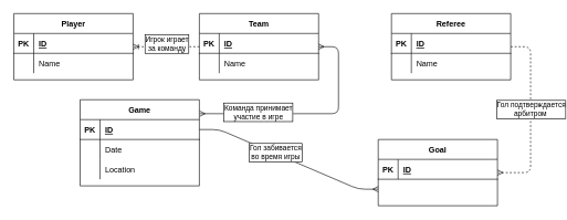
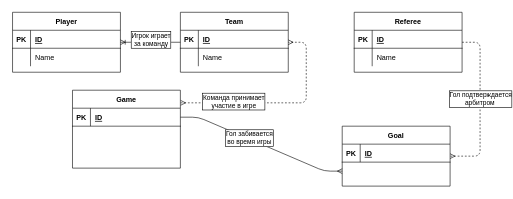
  <mxCell id="0" />
  <mxCell id="1" parent="0" />
  <mxCell id="2" value="Player" style="shape=table;startSize=30;container=1;collapsible=1;childLayout=tableLayout;fixedRows=1;rowLines=0;fontStyle=1;align=center;resizeLast=1;" parent="1" vertex="1"><mxGeometry x="20" y="20" width="180" height="100" as="geometry" /></mxCell>
  <mxCell id="3" value="" style="shape=partialRectangle;collapsible=0;dropTarget=0;pointerEvents=0;fillColor=none;top=0;left=0;bottom=1;right=0;points=[[0,0.5],[1,0.5]];portConstraint=eastwest;" parent="2" vertex="1"><mxGeometry y="30" width="180" height="30" as="geometry" /></mxCell>
  <mxCell id="4" value="PK" style="shape=partialRectangle;connectable=0;fillColor=none;top=0;left=0;bottom=0;right=0;fontStyle=1;overflow=hidden;" parent="3" vertex="1"><mxGeometry width="30" height="30" as="geometry" /></mxCell>
  <mxCell id="5" value="ID" style="shape=partialRectangle;connectable=0;fillColor=none;top=0;left=0;bottom=0;right=0;align=left;spacingLeft=6;fontStyle=5;overflow=hidden;" parent="3" vertex="1"><mxGeometry x="30" width="150" height="30" as="geometry" /></mxCell>
  <mxCell id="6" value="" style="shape=partialRectangle;collapsible=0;dropTarget=0;pointerEvents=0;fillColor=none;top=0;left=0;bottom=0;right=0;points=[[0,0.5],[1,0.5]];portConstraint=eastwest;" parent="2" vertex="1"><mxGeometry y="60" width="180" height="30" as="geometry" /></mxCell>
  <mxCell id="7" value="" style="shape=partialRectangle;connectable=0;fillColor=none;top=0;left=0;bottom=0;right=0;editable=1;overflow=hidden;" parent="6" vertex="1"><mxGeometry width="30" height="30" as="geometry" /></mxCell>
  <mxCell id="8" value="Name" style="shape=partialRectangle;connectable=0;fillColor=none;top=0;left=0;bottom=0;right=0;align=left;spacingLeft=6;overflow=hidden;" parent="6" vertex="1"><mxGeometry x="30" width="150" height="30" as="geometry" /></mxCell>
  <mxCell id="9" value="Team" style="shape=table;startSize=30;container=1;collapsible=1;childLayout=tableLayout;fixedRows=1;rowLines=0;fontStyle=1;align=center;resizeLast=1;" parent="1" vertex="1"><mxGeometry x="300" y="20" width="180" height="100" as="geometry" /></mxCell>
  <mxCell id="10" value="" style="shape=partialRectangle;collapsible=0;dropTarget=0;pointerEvents=0;fillColor=none;top=0;left=0;bottom=1;right=0;points=[[0,0.5],[1,0.5]];portConstraint=eastwest;" parent="9" vertex="1"><mxGeometry y="30" width="180" height="30" as="geometry" /></mxCell>
  <mxCell id="11" value="PK" style="shape=partialRectangle;connectable=0;fillColor=none;top=0;left=0;bottom=0;right=0;fontStyle=1;overflow=hidden;" parent="10" vertex="1"><mxGeometry width="30" height="30" as="geometry" /></mxCell>
  <mxCell id="12" value="ID" style="shape=partialRectangle;connectable=0;fillColor=none;top=0;left=0;bottom=0;right=0;align=left;spacingLeft=6;fontStyle=5;overflow=hidden;" parent="10" vertex="1"><mxGeometry x="30" width="150" height="30" as="geometry" /></mxCell>
  <mxCell id="13" value="" style="shape=partialRectangle;collapsible=0;dropTarget=0;pointerEvents=0;fillColor=none;top=0;left=0;bottom=0;right=0;points=[[0,0.5],[1,0.5]];portConstraint=eastwest;" parent="9" vertex="1"><mxGeometry y="60" width="180" height="30" as="geometry" /></mxCell>
  <mxCell id="14" value="" style="shape=partialRectangle;connectable=0;fillColor=none;top=0;left=0;bottom=0;right=0;editable=1;overflow=hidden;" parent="13" vertex="1"><mxGeometry width="30" height="30" as="geometry" /></mxCell>
  <mxCell id="15" value="Name" style="shape=partialRectangle;connectable=0;fillColor=none;top=0;left=0;bottom=0;right=0;align=left;spacingLeft=6;overflow=hidden;" parent="13" vertex="1"><mxGeometry x="30" width="150" height="30" as="geometry" /></mxCell>
  <mxCell id="16" value="Game" style="shape=table;startSize=30;container=1;collapsible=1;childLayout=tableLayout;fixedRows=1;rowLines=0;fontStyle=1;align=center;resizeLast=1;" parent="1" vertex="1"><mxGeometry x="120" y="150" width="180" height="130" as="geometry" /></mxCell>
  <mxCell id="17" value="" style="shape=partialRectangle;collapsible=0;dropTarget=0;pointerEvents=0;fillColor=none;top=0;left=0;bottom=1;right=0;points=[[0,0.5],[1,0.5]];portConstraint=eastwest;" parent="16" vertex="1"><mxGeometry y="30" width="180" height="30" as="geometry" /></mxCell>
  <mxCell id="18" value="PK" style="shape=partialRectangle;connectable=0;fillColor=none;top=0;left=0;bottom=0;right=0;fontStyle=1;overflow=hidden;" parent="17" vertex="1"><mxGeometry width="30" height="30" as="geometry" /></mxCell>
  <mxCell id="19" value="ID" style="shape=partialRectangle;connectable=0;fillColor=none;top=0;left=0;bottom=0;right=0;align=left;spacingLeft=6;fontStyle=5;overflow=hidden;" parent="17" vertex="1"><mxGeometry x="30" width="150" height="30" as="geometry" /></mxCell>
  <mxCell id="20" value="" style="shape=partialRectangle;collapsible=0;dropTarget=0;pointerEvents=0;fillColor=none;top=0;left=0;bottom=0;right=0;points=[[0,0.5],[1,0.5]];portConstraint=eastwest;" parent="16" vertex="1"><mxGeometry y="60" width="180" height="30" as="geometry" /></mxCell>
  <mxCell id="21" value="" style="shape=partialRectangle;connectable=0;fillColor=none;top=0;left=0;bottom=0;right=0;editable=1;overflow=hidden;" parent="20" vertex="1"><mxGeometry width="30" height="30" as="geometry" /></mxCell>
- <mxCell id="22" value="Date" style="shape=partialRectangle;connectable=0;fillColor=none;top=0;left=0;bottom=0;right=0;align=left;spacingLeft=6;overflow=hidden;" parent="20" vertex="1"><mxGeometry x="30" width="150" height="30" as="geometry" /></mxCell>
  <mxCell id="23" value="" style="shape=partialRectangle;collapsible=0;dropTarget=0;pointerEvents=0;fillColor=none;top=0;left=0;bottom=0;right=0;points=[[0,0.5],[1,0.5]];portConstraint=eastwest;" vertex="1" parent="16"><mxGeometry y="90" width="180" height="30" as="geometry" /></mxCell>
  <mxCell id="24" value="" style="shape=partialRectangle;connectable=0;fillColor=none;top=0;left=0;bottom=0;right=0;editable=1;overflow=hidden;" vertex="1" parent="23"><mxGeometry width="30" height="30" as="geometry" /></mxCell>
- <mxCell id="25" value="Location" style="shape=partialRectangle;connectable=0;fillColor=none;top=0;left=0;bottom=0;right=0;align=left;spacingLeft=6;overflow=hidden;" vertex="1" parent="23"><mxGeometry x="30" width="150" height="30" as="geometry" /></mxCell>
- <mxCell id="26" value="" style="edgeStyle=entityRelationEdgeStyle;fontSize=12;html=1;endArrow=ERmany;startArrow=ERmany;exitX=1.003;exitY=0.162;exitDx=0;exitDy=0;exitPerimeter=0;" parent="1" source="16" target="9" edge="1"><mxGeometry width="100" height="100" relative="1" as="geometry"><mxPoint x="310" y="310" as="sourcePoint" /><mxPoint x="410" y="210" as="targetPoint" /></mxGeometry></mxCell>
+ <mxCell id="26" value="" style="edgeStyle=entityRelationEdgeStyle;fontSize=12;html=1;endArrow=ERmany;startArrow=ERmany;exitX=1.003;exitY=0.162;exitDx=0;exitDy=0;exitPerimeter=0;dashed=1;" parent="1" source="16" target="9" edge="1"><mxGeometry width="100" height="100" relative="1" as="geometry"><mxPoint x="310" y="310" as="sourcePoint" /><mxPoint x="410" y="210" as="targetPoint" /></mxGeometry></mxCell>
  <mxCell id="27" value="Команда принимает&lt;br&gt;участие в игре" style="edgeLabel;html=1;align=center;verticalAlign=middle;resizable=0;points=[];labelBorderColor=#000000;" parent="26" vertex="1" connectable="0"><mxGeometry x="-0.484" y="3" relative="1" as="geometry"><mxPoint as="offset" /></mxGeometry></mxCell>
- <mxCell id="28" value="" style="edgeStyle=entityRelationEdgeStyle;fontSize=12;html=1;endArrow=ERoneToMany;dashed=1;" parent="1" source="9" target="2" edge="1"><mxGeometry width="100" height="100" relative="1" as="geometry"><mxPoint x="320" y="320" as="sourcePoint" /><mxPoint x="420" y="220" as="targetPoint" /></mxGeometry></mxCell>
+ <mxCell id="28" value="" style="edgeStyle=entityRelationEdgeStyle;fontSize=12;html=1;endArrow=ERoneToMany;" parent="1" source="9" target="2" edge="1"><mxGeometry width="100" height="100" relative="1" as="geometry"><mxPoint x="320" y="320" as="sourcePoint" /><mxPoint x="420" y="220" as="targetPoint" /></mxGeometry></mxCell>
  <mxCell id="29" value="Игрок играет&lt;br&gt;за команду" style="edgeLabel;html=1;align=center;verticalAlign=middle;resizable=0;points=[];labelBorderColor=#000000;spacing=2;" parent="28" vertex="1" connectable="0"><mxGeometry x="0.217" y="-5" relative="1" as="geometry"><mxPoint x="11" as="offset" /></mxGeometry></mxCell>
  <mxCell id="30" value="Referee" style="shape=table;startSize=30;container=1;collapsible=1;childLayout=tableLayout;fixedRows=1;rowLines=0;fontStyle=1;align=center;resizeLast=1;" parent="1" vertex="1"><mxGeometry x="590" y="20" width="180" height="100" as="geometry" /></mxCell>
  <mxCell id="31" value="" style="shape=partialRectangle;collapsible=0;dropTarget=0;pointerEvents=0;fillColor=none;top=0;left=0;bottom=1;right=0;points=[[0,0.5],[1,0.5]];portConstraint=eastwest;" parent="30" vertex="1"><mxGeometry y="30" width="180" height="30" as="geometry" /></mxCell>
  <mxCell id="32" value="PK" style="shape=partialRectangle;connectable=0;fillColor=none;top=0;left=0;bottom=0;right=0;fontStyle=1;overflow=hidden;" parent="31" vertex="1"><mxGeometry width="30" height="30" as="geometry" /></mxCell>
  <mxCell id="33" value="ID" style="shape=partialRectangle;connectable=0;fillColor=none;top=0;left=0;bottom=0;right=0;align=left;spacingLeft=6;fontStyle=5;overflow=hidden;" parent="31" vertex="1"><mxGeometry x="30" width="150" height="30" as="geometry" /></mxCell>
  <mxCell id="34" value="" style="shape=partialRectangle;collapsible=0;dropTarget=0;pointerEvents=0;fillColor=none;top=0;left=0;bottom=0;right=0;points=[[0,0.5],[1,0.5]];portConstraint=eastwest;" parent="30" vertex="1"><mxGeometry y="60" width="180" height="30" as="geometry" /></mxCell>
  <mxCell id="35" value="" style="shape=partialRectangle;connectable=0;fillColor=none;top=0;left=0;bottom=0;right=0;editable=1;overflow=hidden;" parent="34" vertex="1"><mxGeometry width="30" height="30" as="geometry" /></mxCell>
  <mxCell id="36" value="Name" style="shape=partialRectangle;connectable=0;fillColor=none;top=0;left=0;bottom=0;right=0;align=left;spacingLeft=6;overflow=hidden;" parent="34" vertex="1"><mxGeometry x="30" width="150" height="30" as="geometry" /></mxCell>
  <mxCell id="37" value="Goal" style="shape=table;startSize=30;container=1;collapsible=1;childLayout=tableLayout;fixedRows=1;rowLines=0;fontStyle=1;align=center;resizeLast=1;" parent="1" vertex="1"><mxGeometry x="570" y="210" width="180" height="100" as="geometry" /></mxCell>
  <mxCell id="38" value="" style="shape=partialRectangle;collapsible=0;dropTarget=0;pointerEvents=0;fillColor=none;top=0;left=0;bottom=1;right=0;points=[[0,0.5],[1,0.5]];portConstraint=eastwest;" parent="37" vertex="1"><mxGeometry y="30" width="180" height="30" as="geometry" /></mxCell>
  <mxCell id="39" value="PK" style="shape=partialRectangle;connectable=0;fillColor=none;top=0;left=0;bottom=0;right=0;fontStyle=1;overflow=hidden;" parent="38" vertex="1"><mxGeometry width="30" height="30" as="geometry" /></mxCell>
  <mxCell id="40" value="ID" style="shape=partialRectangle;connectable=0;fillColor=none;top=0;left=0;bottom=0;right=0;align=left;spacingLeft=6;fontStyle=5;overflow=hidden;" parent="38" vertex="1"><mxGeometry x="30" width="150" height="30" as="geometry" /></mxCell>
  <mxCell id="41" value="" style="shape=partialRectangle;collapsible=0;dropTarget=0;pointerEvents=0;fillColor=none;top=0;left=0;bottom=0;right=0;points=[[0,0.5],[1,0.5]];portConstraint=eastwest;" parent="37" vertex="1"><mxGeometry y="60" width="180" height="30" as="geometry" /></mxCell>
  <mxCell id="42" value="" style="shape=partialRectangle;connectable=0;fillColor=none;top=0;left=0;bottom=0;right=0;editable=1;overflow=hidden;" parent="41" vertex="1"><mxGeometry width="30" height="30" as="geometry" /></mxCell>
  <mxCell id="43" value="" style="edgeStyle=entityRelationEdgeStyle;fontSize=12;html=1;endArrow=ERmany;entryX=1;entryY=0.5;entryDx=0;entryDy=0;dashed=1;" parent="1" source="30" target="37" edge="1"><mxGeometry width="100" height="100" relative="1" as="geometry"><mxPoint x="600" y="400" as="sourcePoint" /><mxPoint x="700" y="300" as="targetPoint" /></mxGeometry></mxCell>
  <mxCell id="44" value="Гол подтверждается&lt;br&gt;арбитром&amp;nbsp;" style="edgeLabel;html=1;align=center;verticalAlign=middle;resizable=0;points=[];labelBorderColor=#000000;" parent="43" vertex="1" connectable="0"><mxGeometry x="-0.169" y="3" relative="1" as="geometry"><mxPoint x="-3" y="12" as="offset" /></mxGeometry></mxCell>
  <mxCell id="45" value="" style="edgeStyle=entityRelationEdgeStyle;fontSize=12;html=1;endArrow=ERmany;exitX=1;exitY=0.5;exitDx=0;exitDy=0;entryX=0;entryY=0.5;entryDx=0;entryDy=0;" parent="1" source="17" target="41" edge="1"><mxGeometry width="100" height="100" relative="1" as="geometry"><mxPoint x="390" y="410" as="sourcePoint" /><mxPoint x="530" y="350" as="targetPoint" /></mxGeometry></mxCell>
  <mxCell id="46" value="Гол забивается&lt;br&gt;во время игры" style="edgeLabel;html=1;align=center;verticalAlign=middle;resizable=0;points=[];labelBorderColor=#000000;" parent="45" vertex="1" connectable="0"><mxGeometry x="-0.161" y="1" relative="1" as="geometry"><mxPoint as="offset" /></mxGeometry></mxCell>
